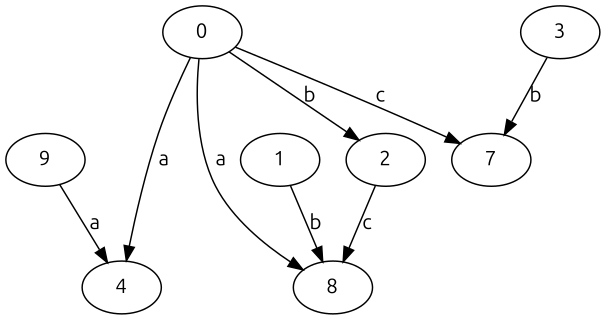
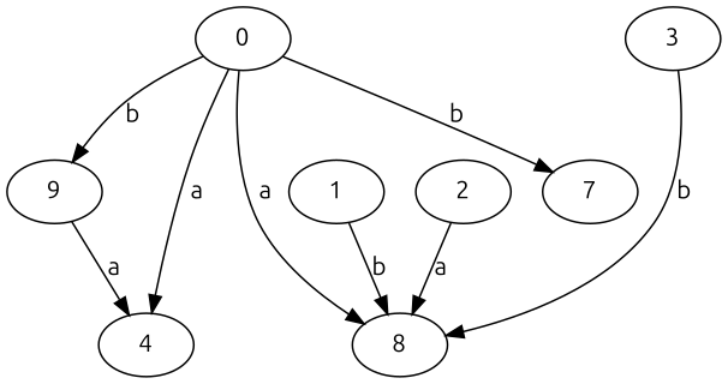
  strict digraph {
    fontname=Ubuntu
    node [fontname=Ubuntu]
    edge [fontname=Ubuntu]
    0
    4
    n3 [label=9]
    7
    8
    1
    2
    3
    0 -> 4 [label=a]
-   0 -> 2 [label=b]
-   0 -> 7 [label=c]
+   0 -> n3 [label=b]
+   0 -> 7 [label=b]
    0 -> 8 [label=a]
    n3 -> 4 [label=a]
    1 -> 8 [label=b]
-   2 -> 8 [label=c]
-   3 -> 7 [label=b]
+   2 -> 8 [label=a]
+   3 -> 8 [label=b]
  }
